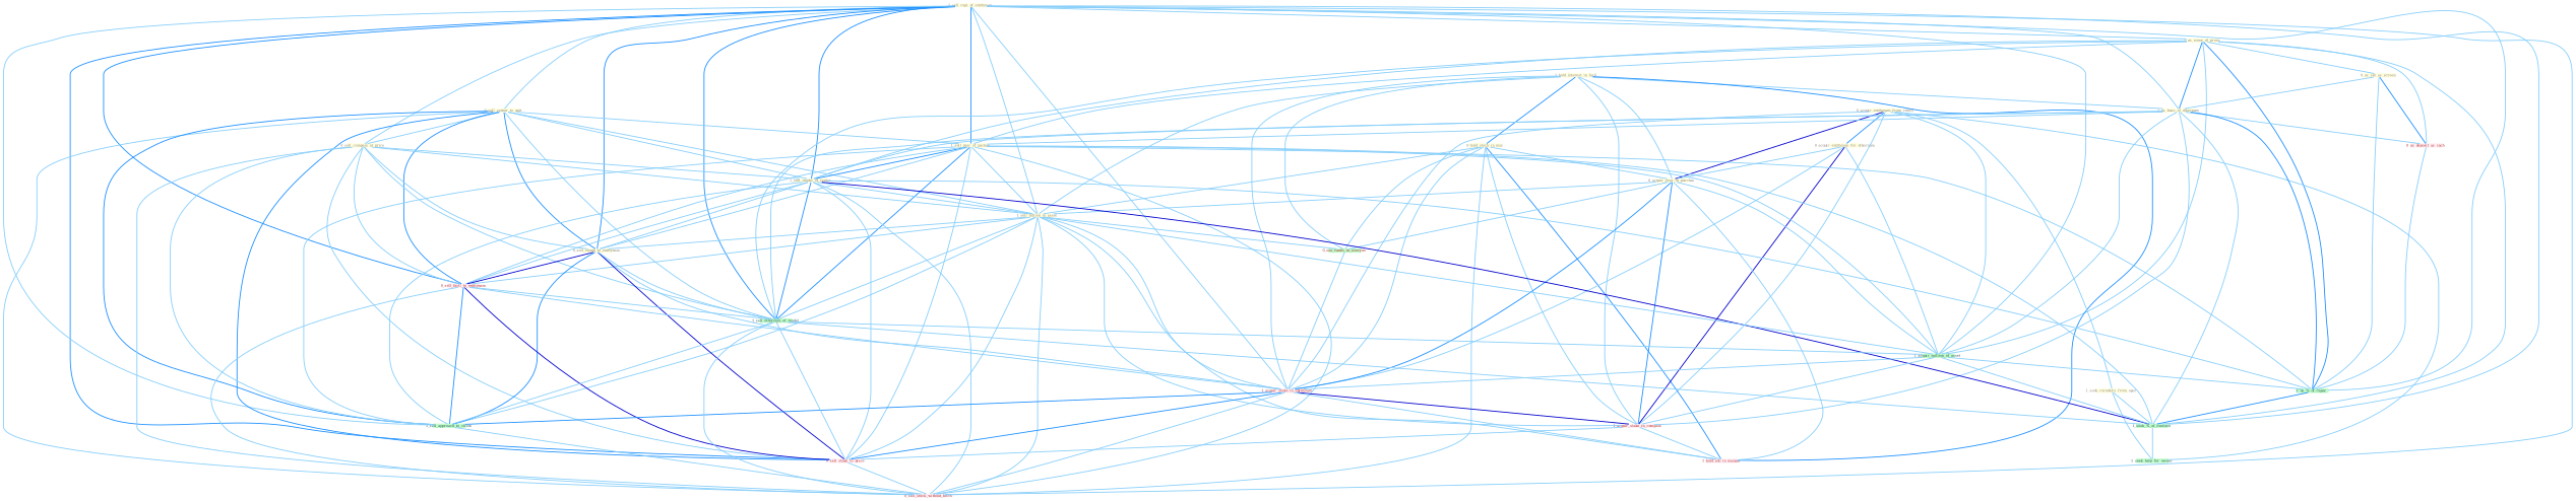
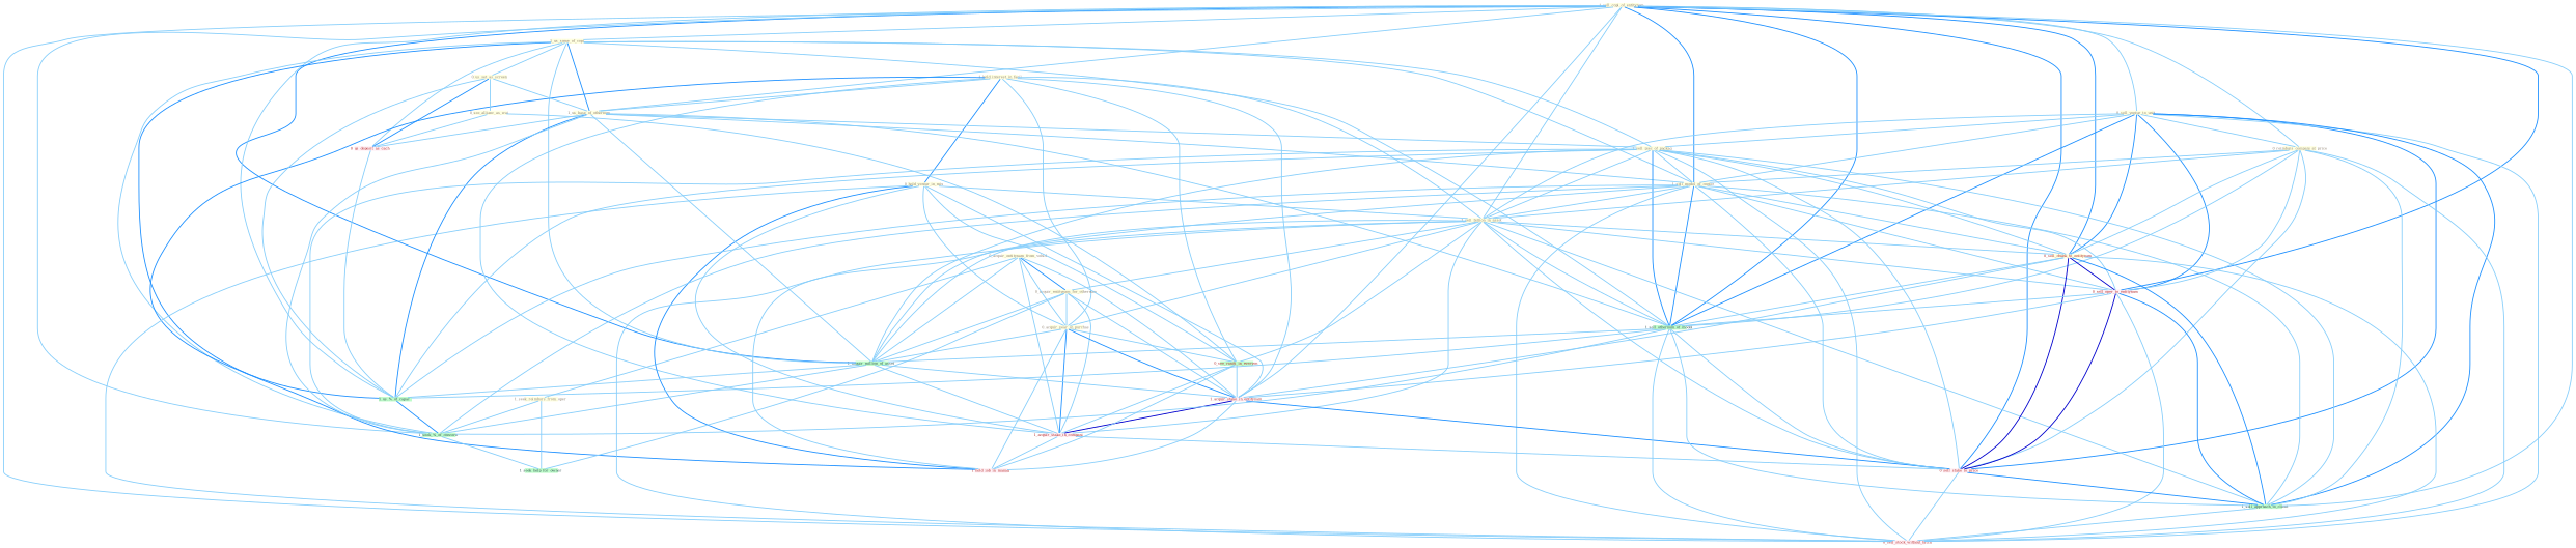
  graph {
    node [color="#ffffe0" fixedsize=true fontcolor="#8b7d6b" fontsize=4 shape=polygon style=filled]
    edge [color="#87cefa" w=1]
    "1_sell_copi_of_entitynam " [height=.06 width=.5]
-   "1_us_some_of_proce " [height=.06 width=.5]
+   "1_us_some_of_proce " [height=.06 width=.5 label="1_us_some_of_copi"]
    "1_hold_interest_in_facil " [height=.06 width=.5]
    "0_acquir_entitynam_from_vehicl " [height=.06 width=.5]
-   "0_hold_stock_in_mix " [height=.06 width=.5]
+   "0_hold_stock_in_mix " [height=.06 width=.5 label="0_hold_ventur_in_mix"]
    "0_sell_ventur_to_unit " [height=.06 width=.5]
-   "0_sell_compani_at_price " [height=.06 width=.5]
+   "0_sell_compani_at_price " [height=.06 width=.5 label="0_reimburs_compani_at_price"]
    "0_acquir_entitynam_for_othernum " [height=.06 width=.5]
    "0_us_set_as_screen " [height=.06 width=.5]
    "1_us_base_of_othernum " [height=.06 width=.5]
    "1_seek_reimburs_from_oper " [height=.06 width=.5]
    "1_sell_piec_of_packag " [height=.06 width=.5]
    "0_acquir_year_in_purchas " [height=.06 width=.5]
    "1_sell_model_of_center " [height=.06 width=.5]
    "1_sell_billion_in_asset " [height=.06 width=.5]
-   "0_sell_chunk_to_entitynam " [height=.06 width=.5]
-   "0_sell_oper_to_entitynam " [color="#fff0f5" fontcolor="#b22222" height=.06 width=.5 label="0_sell_facil_to_entitynam"]
+   "0_see_allianc_as_wai " [height=.06 width=.5]
+   "0_sell_chunk_to_entitynam " [fontcolor="#b22222" height=.06 width=.5]
+   "0_sell_oper_to_entitynam " [color="#fff0f5" fontcolor="#b22222" height=.06 width=.5]
    "0_us_deposit_as_cach " [color="#fff0f5" fontcolor="#b22222" height=.06 width=.5]
    "1_acquir_stake_in_entitynam " [color="#fff0f5" fontcolor="#b22222" height=.06 width=.5]
    "1_acquir_stake_in_compani " [color="#fff0f5" fontcolor="#b22222" height=.06 width=.5]
    n22 [color="#fff0f5" fontcolor="#b22222" height=.06 label="0_sell_stake_to_price" width=.5]
    "1_hold_job_in_manag " [color="#fff0f5" fontcolor="#b22222" height=.06 width=.5]
    "0_sell_stock_without_hitch " [color="#fff0f5" fontcolor="#b22222" height=.06 width=.5]
    "1_sell_othernum_of_model " [color="#BDFCC9" fontcolor="#2f4f4f" height=.06 width=.5]
    "1_acquir_million_of_asset " [color="#BDFCC9" fontcolor="#2f4f4f" height=.06 width=.5]
    "1_us_%_of_capac " [color="#BDFCC9" fontcolor="#2f4f4f" height=.06 width=.5]
    "1_sell_approach_to_client " [color="#BDFCC9" fontcolor="#2f4f4f" height=.06 width=.5]
    "1_seek_%_of_concern " [color="#BDFCC9" fontcolor="#2f4f4f" height=.06 width=.5]
    "0_see_vaniti_in_everyon " [color="#BDFCC9" fontcolor="#b22222" height=.06 width=.5]
    "1_seek_help_for_owner " [color="#BDFCC9" fontcolor="#2f4f4f" height=.06 width=.5]
    subgraph sub_1 {
      "1_sell_copi_of_entitynam "
      "1_us_some_of_proce "
      "1_hold_interest_in_facil "
      "0_acquir_entitynam_from_vehicl "
      "0_hold_stock_in_mix "
      "0_sell_ventur_to_unit "
      "0_sell_compani_at_price "
      "0_acquir_entitynam_for_othernum "
      "0_us_set_as_screen "
      "1_us_base_of_othernum "
      "1_seek_reimburs_from_oper "
      "1_sell_piec_of_packag "
      "0_acquir_year_in_purchas "
      "1_sell_model_of_center "
      "1_sell_billion_in_asset "
+     "0_see_allianc_as_wai "
      "0_sell_chunk_to_entitynam "
    }
    subgraph sub_2 {
      "0_sell_oper_to_entitynam "
      "0_us_deposit_as_cach "
      "1_acquir_stake_in_entitynam "
      "1_acquir_stake_in_compani "
      n22
      "1_hold_job_in_manag "
      "0_sell_stock_without_hitch "
    }
    "1_sell_copi_of_entitynam " -- "1_us_some_of_proce "
    "1_sell_copi_of_entitynam " -- "0_sell_ventur_to_unit "
    "1_sell_copi_of_entitynam " -- "0_sell_compani_at_price "
    "1_sell_copi_of_entitynam " -- "1_us_base_of_othernum "
-   "1_sell_copi_of_entitynam " -- "1_sell_piec_of_packag " [color="#1e90ff" w=2]
    "1_sell_copi_of_entitynam " -- "1_sell_model_of_center " [color="#1e90ff" w=2]
    "1_sell_copi_of_entitynam " -- "1_sell_billion_in_asset "
    "1_sell_copi_of_entitynam " -- "0_sell_chunk_to_entitynam " [color="#1e90ff" w=2]
    "1_sell_copi_of_entitynam " -- "0_sell_oper_to_entitynam " [color="#1e90ff" w=2]
    "1_sell_copi_of_entitynam " -- "1_acquir_stake_in_entitynam "
    "1_sell_copi_of_entitynam " -- n22 [color="#1e90ff" w=2]
    "1_sell_copi_of_entitynam " -- "0_sell_stock_without_hitch "
    "1_sell_copi_of_entitynam " -- "1_sell_othernum_of_model " [color="#1e90ff" w=2]
-   "1_sell_copi_of_entitynam " -- "1_acquir_million_of_asset "
+   "1_sell_copi_of_entitynam " -- "1_acquir_million_of_asset " [color="#1e90ff"]
    "1_sell_copi_of_entitynam " -- "1_us_%_of_capac "
    "1_sell_copi_of_entitynam " -- "1_sell_approach_to_client "
    "1_sell_copi_of_entitynam " -- "1_seek_%_of_concern "
    "1_us_some_of_proce " -- "0_us_set_as_screen "
    "1_us_some_of_proce " -- "1_us_base_of_othernum " [color="#1e90ff" w=2]
    "1_us_some_of_proce " -- "1_sell_piec_of_packag "
    "1_us_some_of_proce " -- "1_sell_model_of_center "
    "1_us_some_of_proce " -- "0_us_deposit_as_cach "
    "1_us_some_of_proce " -- "1_sell_othernum_of_model "
    "1_us_some_of_proce " -- "1_acquir_million_of_asset "
    "1_us_some_of_proce " -- "1_us_%_of_capac " [color="#1e90ff" w=2]
    "1_us_some_of_proce " -- "1_seek_%_of_concern "
    "1_hold_interest_in_facil " -- "0_hold_stock_in_mix " [color="#1e90ff" w=2]
    "1_hold_interest_in_facil " -- "1_us_base_of_othernum "
    "1_hold_interest_in_facil " -- "0_acquir_year_in_purchas "
    "1_hold_interest_in_facil " -- "1_sell_billion_in_asset "
    "1_hold_interest_in_facil " -- "1_acquir_stake_in_entitynam "
    "1_hold_interest_in_facil " -- "1_acquir_stake_in_compani "
    "1_hold_interest_in_facil " -- "1_hold_job_in_manag " [color="#1e90ff" w=2]
    "1_hold_interest_in_facil " -- "0_see_vaniti_in_everyon "
    "0_acquir_entitynam_from_vehicl " -- "0_acquir_entitynam_for_othernum " [color="#1e90ff" w=2]
    "0_acquir_entitynam_from_vehicl " -- "1_seek_reimburs_from_oper "
-   "0_acquir_entitynam_from_vehicl " -- "0_acquir_year_in_purchas " [color="#0000cd"]
+   "0_acquir_entitynam_from_vehicl " -- "0_acquir_year_in_purchas "
    "0_acquir_entitynam_from_vehicl " -- "1_acquir_stake_in_entitynam "
    "0_acquir_entitynam_from_vehicl " -- "1_acquir_stake_in_compani "
    "0_acquir_entitynam_from_vehicl " -- "1_acquir_million_of_asset "
    "0_hold_stock_in_mix " -- "0_acquir_year_in_purchas "
    "0_hold_stock_in_mix " -- "1_sell_billion_in_asset "
    "0_hold_stock_in_mix " -- "1_acquir_stake_in_entitynam "
    "0_hold_stock_in_mix " -- "1_acquir_stake_in_compani "
    "0_hold_stock_in_mix " -- "1_hold_job_in_manag " [color="#1e90ff" w=2]
    "0_hold_stock_in_mix " -- "0_sell_stock_without_hitch "
    "0_hold_stock_in_mix " -- "0_see_vaniti_in_everyon "
    "0_sell_ventur_to_unit " -- "0_sell_compani_at_price "
    "0_sell_ventur_to_unit " -- "1_sell_piec_of_packag "
    "0_sell_ventur_to_unit " -- "1_sell_model_of_center "
    "0_sell_ventur_to_unit " -- "1_sell_billion_in_asset "
    "0_sell_ventur_to_unit " -- "0_sell_chunk_to_entitynam " [color="#1e90ff" w=2]
    "0_sell_ventur_to_unit " -- "0_sell_oper_to_entitynam " [color="#1e90ff" w=2]
    "0_sell_ventur_to_unit " -- n22 [color="#1e90ff" w=2]
    "0_sell_ventur_to_unit " -- "0_sell_stock_without_hitch "
-   "0_sell_ventur_to_unit " -- "1_sell_othernum_of_model "
+   "0_sell_ventur_to_unit " -- "1_sell_othernum_of_model " [color="#1e90ff"]
    "0_sell_ventur_to_unit " -- "1_sell_approach_to_client " [color="#1e90ff" w=2]
    "0_sell_compani_at_price " -- "1_sell_model_of_center "
    "0_sell_compani_at_price " -- "1_sell_billion_in_asset "
    "0_sell_compani_at_price " -- "0_sell_chunk_to_entitynam "
    "0_sell_compani_at_price " -- "0_sell_oper_to_entitynam "
    "0_sell_compani_at_price " -- n22
    "0_sell_compani_at_price " -- "0_sell_stock_without_hitch "
    "0_sell_compani_at_price " -- "1_sell_othernum_of_model "
    "0_sell_compani_at_price " -- "1_sell_approach_to_client "
    "0_acquir_entitynam_for_othernum " -- "0_acquir_year_in_purchas "
    "0_acquir_entitynam_for_othernum " -- "1_acquir_stake_in_entitynam "
-   "0_acquir_entitynam_for_othernum " -- "1_acquir_stake_in_compani " [color="#0000cd"]
+   "0_acquir_entitynam_for_othernum " -- "1_acquir_stake_in_compani "
    "0_acquir_entitynam_for_othernum " -- "1_acquir_million_of_asset "
-   "0_acquir_entitynam_from_vehicl " -- "1_seek_help_for_owner "
+   "0_acquir_entitynam_for_othernum " -- "1_seek_help_for_owner "
    "0_us_set_as_screen " -- "1_us_base_of_othernum "
+   "0_us_set_as_screen " -- "0_see_allianc_as_wai "
    "0_us_set_as_screen " -- "0_us_deposit_as_cach " [color="#1e90ff" w=2]
    "0_us_set_as_screen " -- "1_us_%_of_capac "
    "1_us_base_of_othernum " -- "1_sell_piec_of_packag "
    "1_us_base_of_othernum " -- "1_sell_model_of_center "
    "1_us_base_of_othernum " -- "0_us_deposit_as_cach "
    "1_us_base_of_othernum " -- "1_sell_othernum_of_model "
    "1_us_base_of_othernum " -- "1_acquir_million_of_asset "
    "1_us_base_of_othernum " -- "1_us_%_of_capac " [color="#1e90ff" w=2]
    "1_us_base_of_othernum " -- "1_seek_%_of_concern "
    "1_seek_reimburs_from_oper " -- "1_seek_%_of_concern "
    "1_seek_reimburs_from_oper " -- "1_seek_help_for_owner "
-   "1_sell_piec_of_packag " -- "1_sell_model_of_center " [color="#1e90ff" w=2]
+   "1_sell_piec_of_packag " -- "1_sell_model_of_center " [w=2]
    "1_sell_piec_of_packag " -- "1_sell_billion_in_asset "
    "1_sell_piec_of_packag " -- "0_sell_chunk_to_entitynam "
    "1_sell_piec_of_packag " -- "0_sell_oper_to_entitynam "
    "1_sell_piec_of_packag " -- n22
    "1_sell_piec_of_packag " -- "0_sell_stock_without_hitch "
    "1_sell_piec_of_packag " -- "1_sell_othernum_of_model " [color="#1e90ff" w=2]
    "1_sell_piec_of_packag " -- "1_acquir_million_of_asset "
    "1_sell_piec_of_packag " -- "1_us_%_of_capac "
    "1_sell_piec_of_packag " -- "1_sell_approach_to_client "
    "1_sell_piec_of_packag " -- "1_seek_%_of_concern "
    "0_acquir_year_in_purchas " -- "1_sell_billion_in_asset "
    "0_acquir_year_in_purchas " -- "1_acquir_stake_in_entitynam " [color="#1e90ff" w=2]
    "0_acquir_year_in_purchas " -- "1_acquir_stake_in_compani " [color="#1e90ff" w=2]
    "0_acquir_year_in_purchas " -- "1_hold_job_in_manag "
    "0_acquir_year_in_purchas " -- "1_acquir_million_of_asset "
    "0_acquir_year_in_purchas " -- "0_see_vaniti_in_everyon "
    "1_sell_model_of_center " -- "1_sell_billion_in_asset "
    "1_sell_model_of_center " -- "0_sell_chunk_to_entitynam "
    "1_sell_model_of_center " -- "0_sell_oper_to_entitynam "
    "1_sell_model_of_center " -- n22
    "1_sell_model_of_center " -- "0_sell_stock_without_hitch "
    "1_sell_model_of_center " -- "1_sell_othernum_of_model " [color="#1e90ff" w=2]
+   "1_sell_model_of_center " -- "1_acquir_million_of_asset "
    "1_sell_model_of_center " -- "1_us_%_of_capac "
    "1_sell_model_of_center " -- "1_sell_approach_to_client "
-   "1_sell_model_of_center " -- "1_seek_%_of_concern " [color="#0000cd"]
+   "1_sell_model_of_center " -- "1_seek_%_of_concern "
    "1_sell_billion_in_asset " -- "0_sell_chunk_to_entitynam "
    "1_sell_billion_in_asset " -- "0_sell_oper_to_entitynam "
-   "1_sell_billion_in_asset " -- "1_acquir_stake_in_entitynam "
+   "1_sell_billion_in_asset " -- "0_acquir_entitynam_for_othernum "
    "1_sell_billion_in_asset " -- "1_acquir_stake_in_compani "
    "1_sell_billion_in_asset " -- n22
    "1_sell_billion_in_asset " -- "1_hold_job_in_manag "
    "1_sell_billion_in_asset " -- "0_sell_stock_without_hitch "
    "1_sell_billion_in_asset " -- "1_sell_othernum_of_model "
    "1_sell_billion_in_asset " -- "1_acquir_million_of_asset "
    "1_sell_billion_in_asset " -- "1_sell_approach_to_client "
    "1_sell_billion_in_asset " -- "0_see_vaniti_in_everyon "
+   "0_see_allianc_as_wai " -- "0_us_deposit_as_cach "
+   "0_see_allianc_as_wai " -- "0_see_vaniti_in_everyon "
    "0_sell_chunk_to_entitynam " -- "0_sell_oper_to_entitynam " [color="#0000cd" w=3]
    "0_sell_chunk_to_entitynam " -- "1_acquir_stake_in_entitynam "
    "0_sell_chunk_to_entitynam " -- n22 [color="#0000cd" w=3]
-   "1_acquir_stake_in_entitynam " -- "0_sell_stock_without_hitch "
+   "0_sell_chunk_to_entitynam " -- "0_sell_stock_without_hitch "
    "0_sell_chunk_to_entitynam " -- "1_sell_othernum_of_model "
    "0_sell_chunk_to_entitynam " -- "1_sell_approach_to_client " [color="#1e90ff" w=2]
    "0_sell_oper_to_entitynam " -- "1_acquir_stake_in_entitynam "
    "0_sell_oper_to_entitynam " -- n22 [color="#0000cd" w=3]
    "0_sell_oper_to_entitynam " -- "0_sell_stock_without_hitch "
    "0_sell_oper_to_entitynam " -- "1_sell_othernum_of_model "
    "0_sell_oper_to_entitynam " -- "1_sell_approach_to_client " [color="#1e90ff" w=2]
    "0_us_deposit_as_cach " -- "1_us_%_of_capac "
    "1_acquir_stake_in_entitynam " -- "1_acquir_stake_in_compani " [color="#0000cd" w=3]
    "1_acquir_stake_in_entitynam " -- n22 [color="#1e90ff" w=2]
    "1_acquir_stake_in_entitynam " -- "1_hold_job_in_manag "
    "1_acquir_stake_in_compani " -- n22
    "1_acquir_stake_in_compani " -- "1_hold_job_in_manag "
    n22 -- "0_sell_stock_without_hitch "
-   "1_acquir_stake_in_entitynam " -- "1_sell_approach_to_client " [color="#1e90ff" w=2]
+   n22 -- "1_sell_approach_to_client " [color="#1e90ff" w=2]
    "1_sell_othernum_of_model " -- n22
    "1_sell_othernum_of_model " -- "0_sell_stock_without_hitch "
    "1_sell_othernum_of_model " -- "1_acquir_million_of_asset "
+   "1_sell_othernum_of_model " -- "1_us_%_of_capac "
    "1_sell_othernum_of_model " -- "1_sell_approach_to_client "
    "1_sell_othernum_of_model " -- "1_seek_%_of_concern "
    "1_acquir_million_of_asset " -- "1_acquir_stake_in_entitynam "
    "1_acquir_million_of_asset " -- "1_acquir_stake_in_compani "
    "1_acquir_million_of_asset " -- "1_us_%_of_capac "
    "1_acquir_million_of_asset " -- "1_seek_%_of_concern "
    "1_us_%_of_capac " -- "1_seek_%_of_concern " [color="#1e90ff" w=2]
    "1_sell_approach_to_client " -- "0_sell_stock_without_hitch "
    "1_seek_%_of_concern " -- "1_seek_help_for_owner "
    "0_see_vaniti_in_everyon " -- "1_acquir_stake_in_entitynam "
-   "1_us_base_of_othernum " -- "1_acquir_stake_in_compani "
+   "0_see_vaniti_in_everyon " -- "1_acquir_stake_in_compani "
+   "0_see_vaniti_in_everyon " -- "1_hold_job_in_manag "
  }
